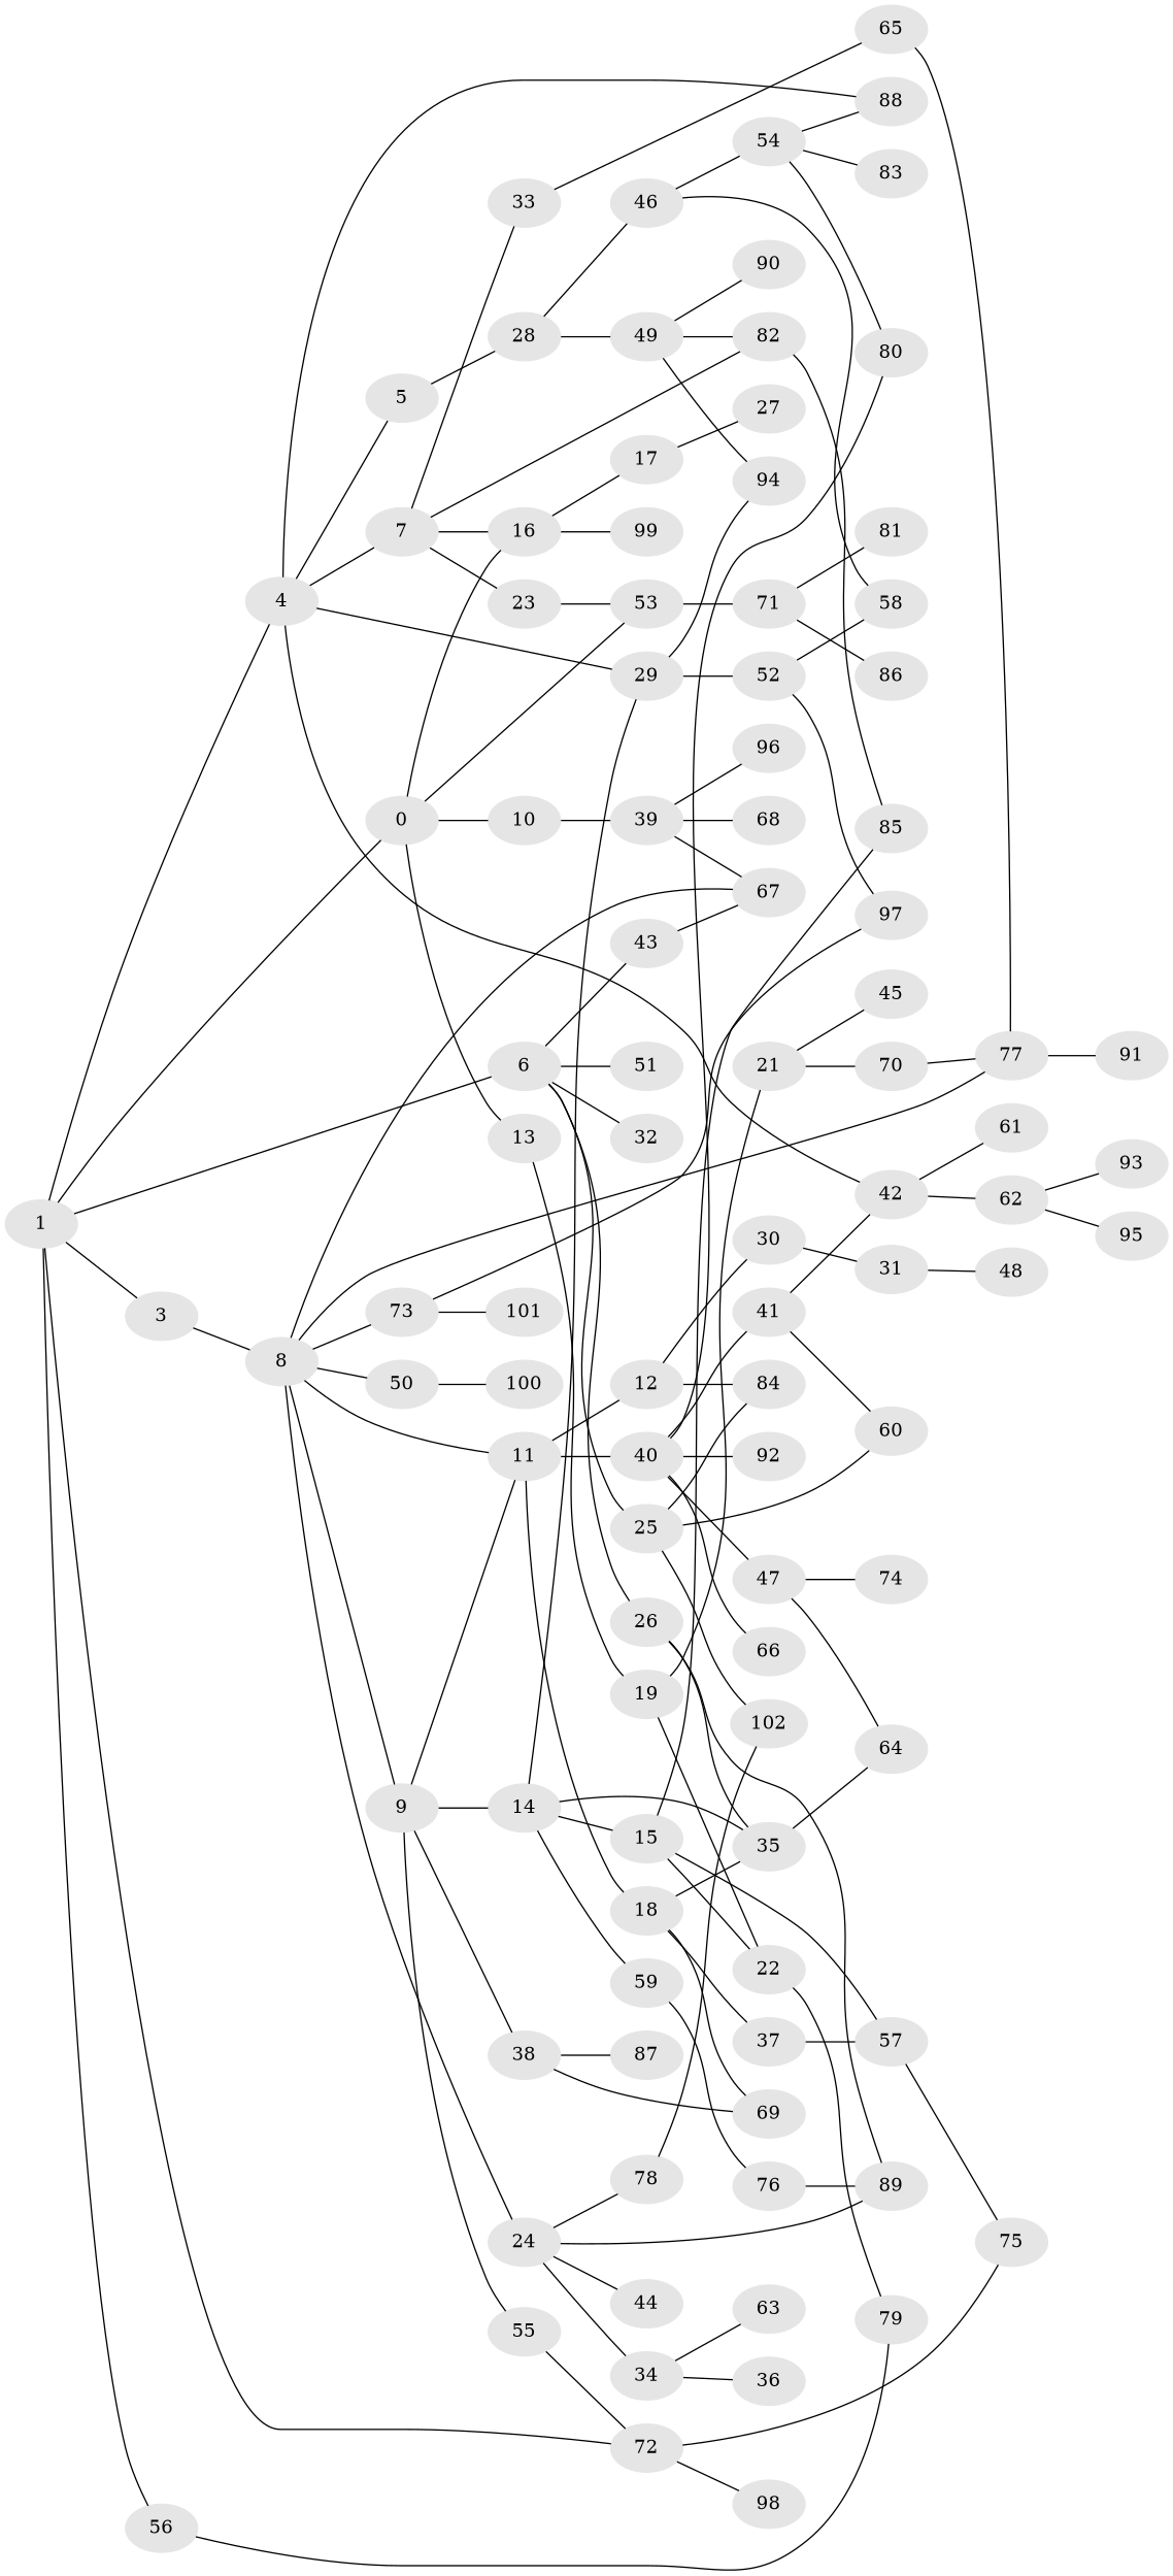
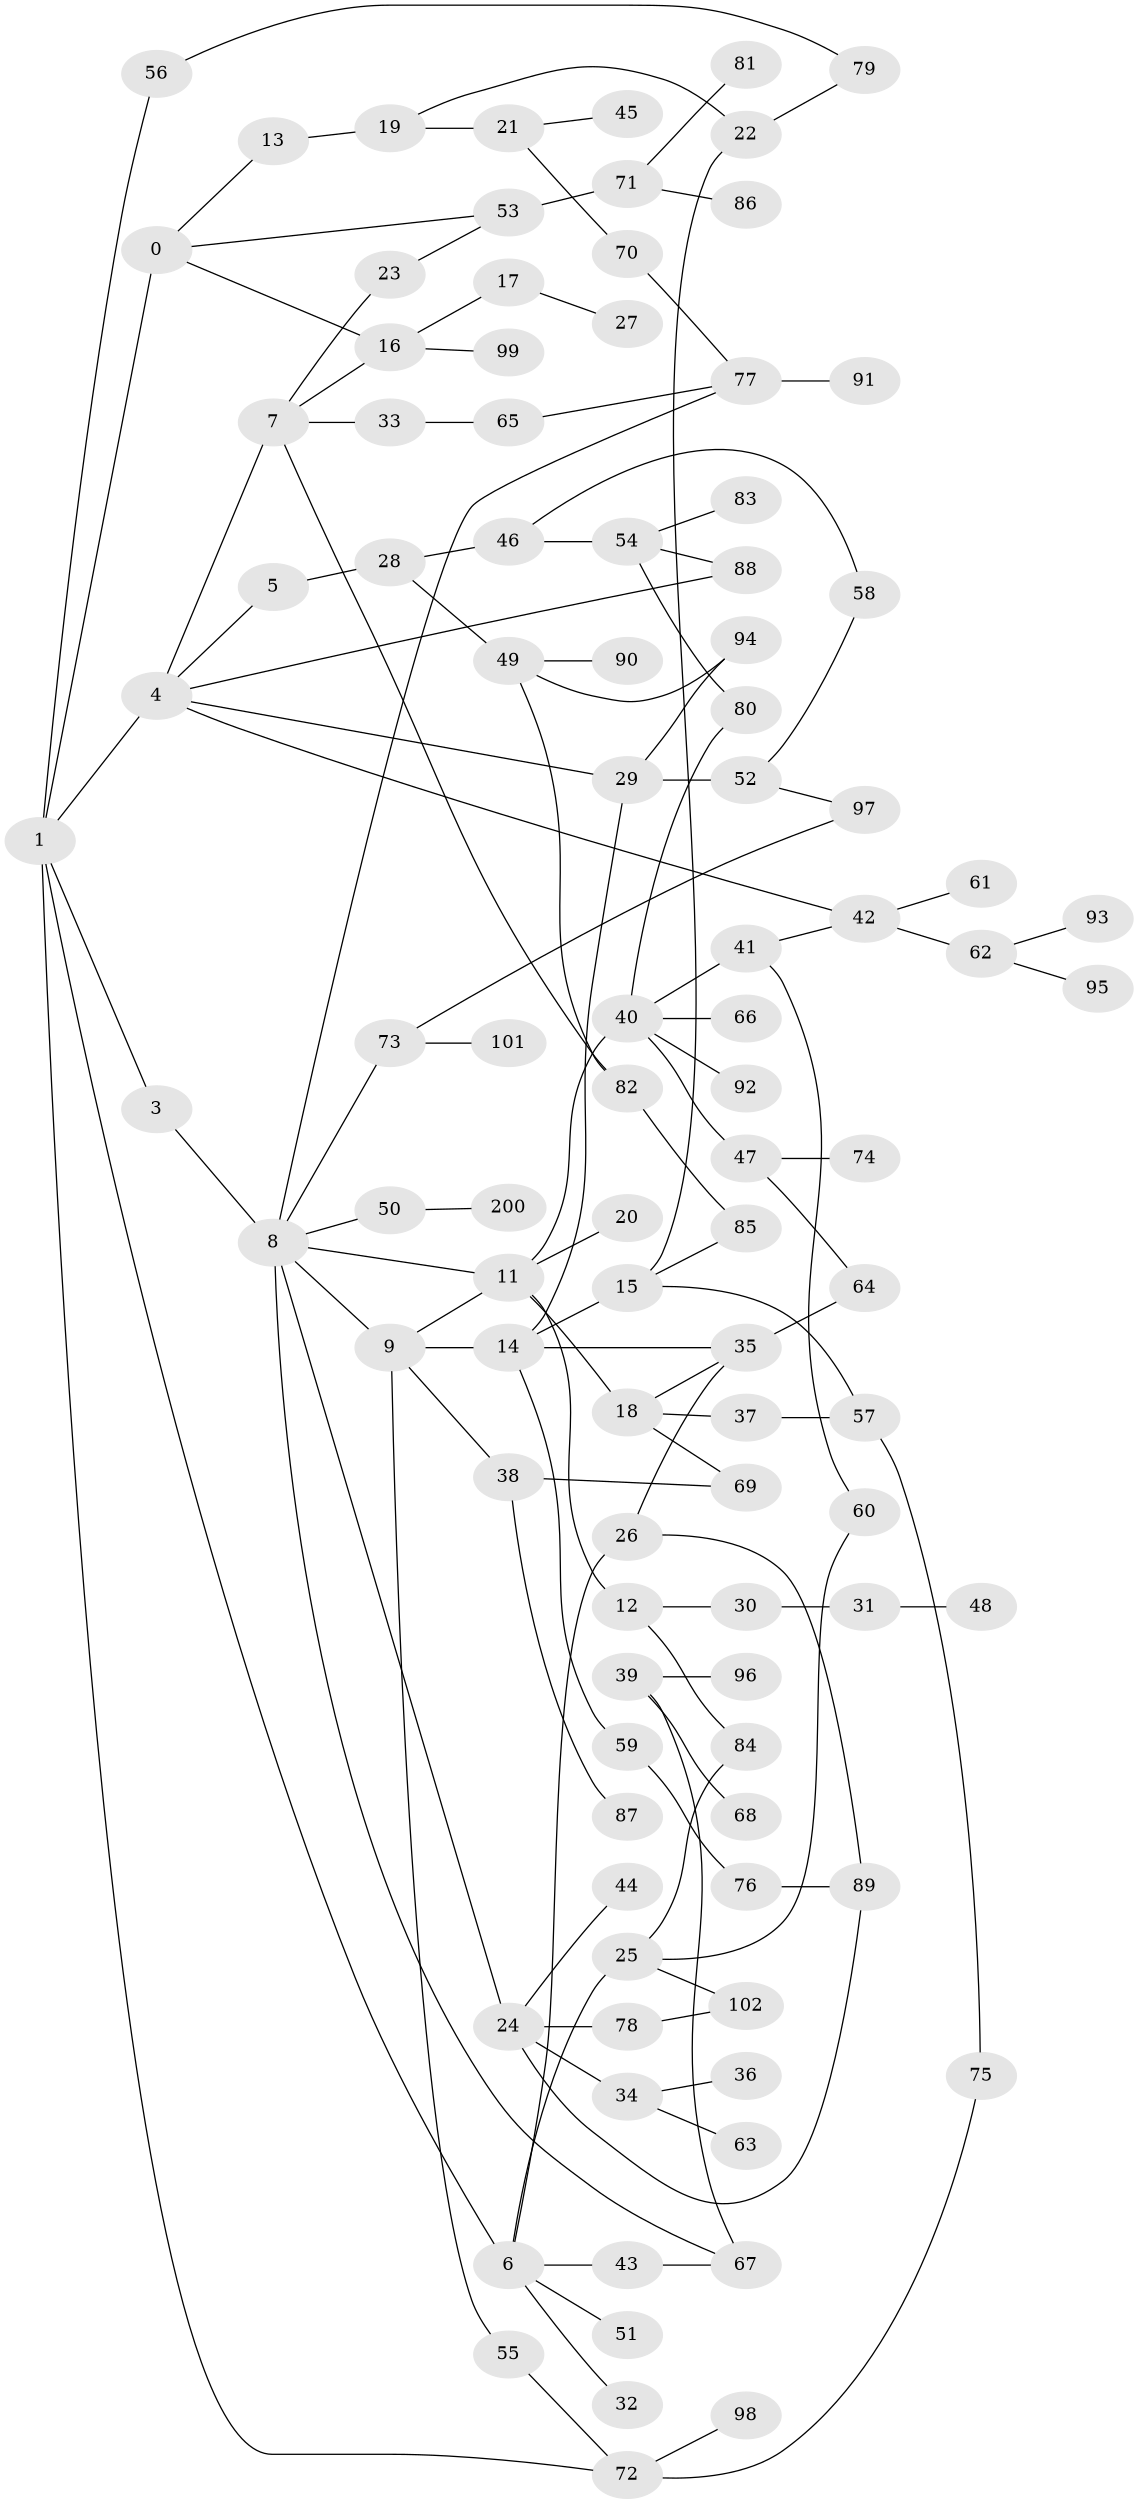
  graph {
    rankdir=LR
    node [color=gray90 style=filled]
    n1 [label=0]
    1
    3
    4
    6
    56
    72
-   10
    13
    16
    53
    8
    5
    7
    42
    88
    29
    25
    26
    32
    43
    51
    79
    75
    98
    39
    19
    17
    99
    71
    9
    11
    24
    50
    67
    73
    77
    28
    23
    33
    82
    18
    35
    37
    69
    61
    62
    46
    49
    84
    60
    102
    89
    65
    85
    14
    38
    55
    12
+   20
    40
    34
    44
    78
-   100
+   100 [label=200]
    97
    101
    91
    15
    59
    87
    68
    96
    30
    41
    47
    66
    80
    92
    31
    22
    21
    57
    52
    94
    64
    76
    27
    45
    70
    36
    63
    54
    58
    90
    48
    74
    93
    95
    83
    81
    86
-   n1 -- 10
    n1 -- 13
    n1 -- 16
    n1 -- 53
    1 -- n1
    1 -- 3
    1 -- 4
    1 -- 6
    1 -- 56
    1 -- 72
    3 -- 8
    4 -- 5
    4 -- 7
    4 -- 42
    4 -- 88
    4 -- 29
    6 -- 25
    6 -- 26
    6 -- 32
    6 -- 43
    6 -- 51
    56 -- 79
    72 -- 75
    72 -- 98
-   10 -- 39
    13 -- 19
    16 -- 17
    16 -- 99
    53 -- 71
    8 -- 9
    8 -- 11
    8 -- 24
    8 -- 50
    8 -- 67
    8 -- 73
    8 -- 77
    5 -- 28
    7 -- 16
    7 -- 23
    7 -- 33
    7 -- 82
    42 -- 61
    42 -- 62
    29 -- 52
    29 -- 94
    25 -- 84
    25 -- 60
    25 -- 102
    26 -- 35
    26 -- 89
    43 -- 67
    39 -- 67
    39 -- 68
    39 -- 96
    19 -- 22
    19 -- 21
    17 -- 27
    71 -- 81
    71 -- 86
    9 -- 11
    9 -- 14
    9 -- 38
    9 -- 55
    11 -- 18
    11 -- 12
+   11 -- 20
    11 -- 40
    24 -- 89
    24 -- 34
    24 -- 44
    24 -- 78
    50 -- 100
    73 -- 97
    73 -- 101
    77 -- 91
    28 -- 46
    28 -- 49
    23 -- 53
    33 -- 65
    82 -- 85
    18 -- 35
    18 -- 37
    18 -- 69
    35 -- 64
    37 -- 57
    62 -- 93
    62 -- 95
    46 -- 54
    46 -- 58
    49 -- 82
    49 -- 94
    49 -- 90
    65 -- 77
    14 -- 29
    14 -- 35
    14 -- 15
    14 -- 59
    38 -- 69
    38 -- 87
    55 -- 72
    12 -- 84
    12 -- 30
    40 -- 41
    40 -- 47
    40 -- 66
    40 -- 80
    40 -- 92
    34 -- 36
    34 -- 63
    78 -- 102
    15 -- 85
    15 -- 22
    15 -- 57
    59 -- 76
    30 -- 31
    41 -- 42
    41 -- 60
    47 -- 64
    47 -- 74
    31 -- 48
    22 -- 79
    21 -- 45
    21 -- 70
    57 -- 75
    52 -- 97
    52 -- 58
    76 -- 89
    70 -- 77
    54 -- 88
    54 -- 80
    54 -- 83
  }
